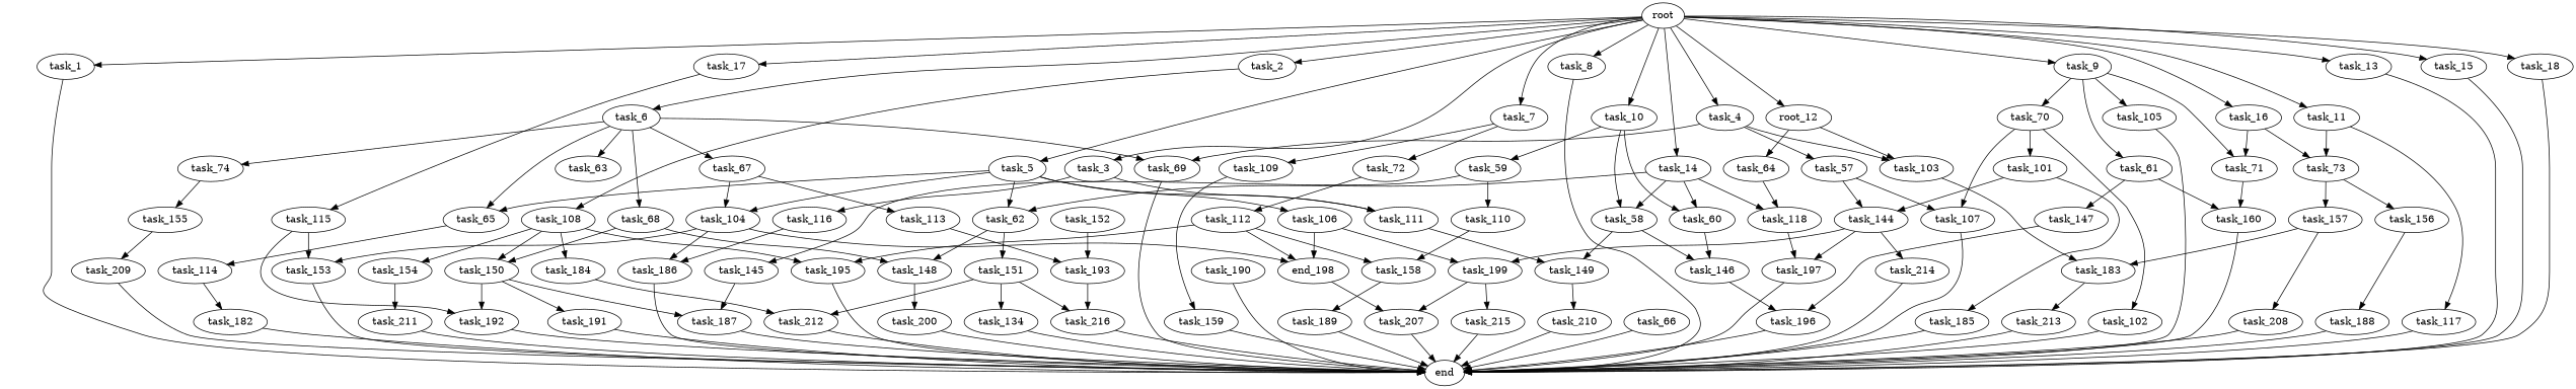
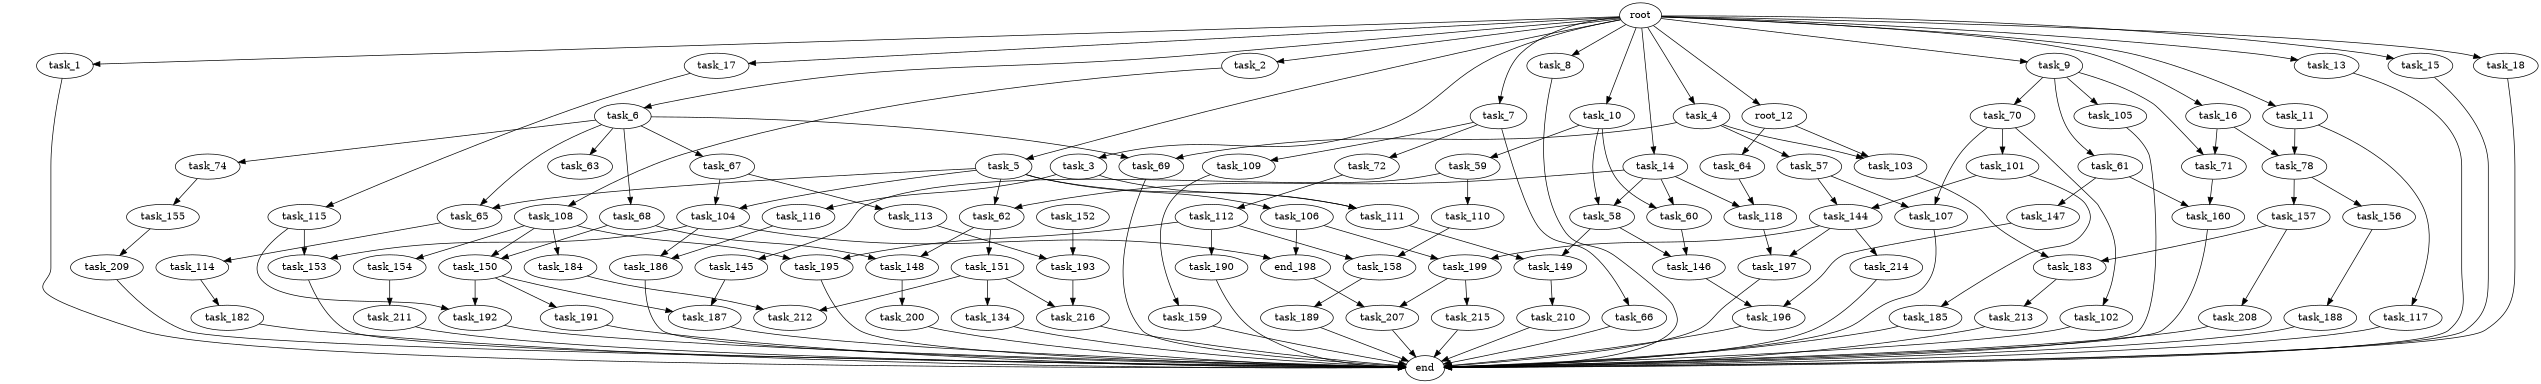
  digraph {
    root
    task_1
    task_2
    task_3
    task_4
    task_5
    task_6
    task_7
    task_8
    task_9
    task_10
    task_11
    n13 [label=root_12]
    task_13
    task_14
    task_15
    task_16
    task_17
    task_18
    end
    task_108
    task_111
    task_116
    task_57
    task_69
    task_103
    task_62
    task_65
    task_104
    task_106
    task_63
    task_67
    task_68
    task_74
    task_66
    task_72
    task_109
    task_61
    task_70
    task_71
    task_105
    task_58
    task_59
    task_60
-   task_73
+   task_73 [label=task_78]
    task_117
    task_64
    task_118
    task_115
    task_150
    task_154
    task_184
    task_195
    task_149
    task_186
    task_107
    task_144
    task_183
    task_148
    task_151
    task_114
    task_153
    n63 [label=end_198]
    task_113
    task_155
    task_112
    task_159
    task_147
    task_160
    task_101
    task_102
    task_146
    task_110
    task_145
    task_156
    task_157
    task_197
    task_192
    task_199
    task_214
    task_196
    task_210
    task_158
    task_187
    task_200
    n86 [label=task_134]
    task_212
    task_216
    task_182
    task_193
    task_191
    task_185
    task_190
    task_188
    task_208
    task_209
    task_213
    task_152
    task_207
    task_215
    task_211
    task_189
    root -> task_1
    root -> task_2
    root -> task_3
    root -> task_4
    root -> task_5
    root -> task_6
    root -> task_7
    root -> task_8
    root -> task_9
    root -> task_10
    root -> task_11
    root -> n13
    root -> task_13
    root -> task_14
    root -> task_15
    root -> task_16
    root -> task_17
    root -> task_18
    task_1 -> end
    task_2 -> task_108
    task_3 -> task_111
    task_3 -> task_116
    task_4 -> task_57
    task_4 -> task_69
    task_4 -> task_103
    task_5 -> task_111
    task_5 -> task_62
    task_5 -> task_65
    task_5 -> task_104
    task_5 -> task_106
    task_6 -> task_69
    task_6 -> task_65
    task_6 -> task_63
    task_6 -> task_67
    task_6 -> task_68
    task_6 -> task_74
+   task_7 -> task_66
    task_7 -> task_72
    task_7 -> task_109
    task_8 -> end
    task_9 -> task_61
    task_9 -> task_70
    task_9 -> task_71
    task_9 -> task_105
    task_10 -> task_58
    task_10 -> task_59
    task_10 -> task_60
    task_11 -> task_73
    task_11 -> task_117
    n13 -> task_103
    n13 -> task_64
    task_13 -> end
    task_14 -> task_62
    task_14 -> task_58
    task_14 -> task_60
    task_14 -> task_118
    task_15 -> end
    task_16 -> task_71
    task_16 -> task_73
    task_17 -> task_115
    task_18 -> end
    task_108 -> task_150
    task_108 -> task_154
    task_108 -> task_184
    task_108 -> task_195
    task_111 -> task_149
    task_116 -> task_186
    task_57 -> task_107
    task_57 -> task_144
    task_69 -> end
    task_103 -> task_183
    task_62 -> task_148
    task_62 -> task_151
    task_65 -> task_114
    task_104 -> task_186
    task_104 -> task_153
    task_104 -> n63
    task_106 -> n63
    task_106 -> task_199
    task_67 -> task_104
    task_67 -> task_113
    task_68 -> task_150
    task_68 -> task_148
    task_74 -> task_155
    task_66 -> end
    task_72 -> task_112
    task_109 -> task_159
    task_61 -> task_147
    task_61 -> task_160
    task_70 -> task_107
    task_70 -> task_101
    task_70 -> task_102
    task_71 -> task_160
    task_105 -> end
    task_58 -> task_149
    task_58 -> task_146
    task_59 -> task_110
    task_59 -> task_145
    task_60 -> task_146
    task_73 -> task_156
    task_73 -> task_157
    task_117 -> end
    task_64 -> task_118
    task_118 -> task_197
    task_115 -> task_153
    task_115 -> task_192
    task_150 -> task_192
    task_150 -> task_187
    task_150 -> task_191
    task_154 -> task_211
    task_184 -> task_212
    task_195 -> end
    task_149 -> task_210
    task_186 -> end
    task_107 -> end
    task_144 -> task_197
    task_144 -> task_199
    task_144 -> task_214
    task_183 -> task_213
    task_148 -> task_200
    task_151 -> n86
    task_151 -> task_212
    task_151 -> task_216
    task_114 -> task_182
    task_153 -> end
    n63 -> task_207
    task_113 -> task_193
    task_155 -> task_209
    task_112 -> task_195
    task_112 -> task_158
-   task_112 -> n63
+   task_112 -> task_190
    task_159 -> end
    task_147 -> task_196
    task_160 -> end
    task_101 -> task_144
    task_101 -> task_185
    task_102 -> end
    task_146 -> task_196
    task_110 -> task_158
    task_145 -> task_187
    task_156 -> task_188
    task_157 -> task_183
    task_157 -> task_208
    task_197 -> end
    task_192 -> end
    task_199 -> task_207
    task_199 -> task_215
    task_214 -> end
    task_196 -> end
    task_210 -> end
    task_158 -> task_189
    task_187 -> end
    task_200 -> end
    n86 -> end
-   task_212 -> end
    task_216 -> end
    task_182 -> end
    task_193 -> task_216
    task_191 -> end
    task_185 -> end
    task_190 -> end
    task_188 -> end
    task_208 -> end
    task_209 -> end
    task_213 -> end
    task_152 -> task_193
    task_207 -> end
    task_215 -> end
    task_211 -> end
    task_189 -> end
  }
